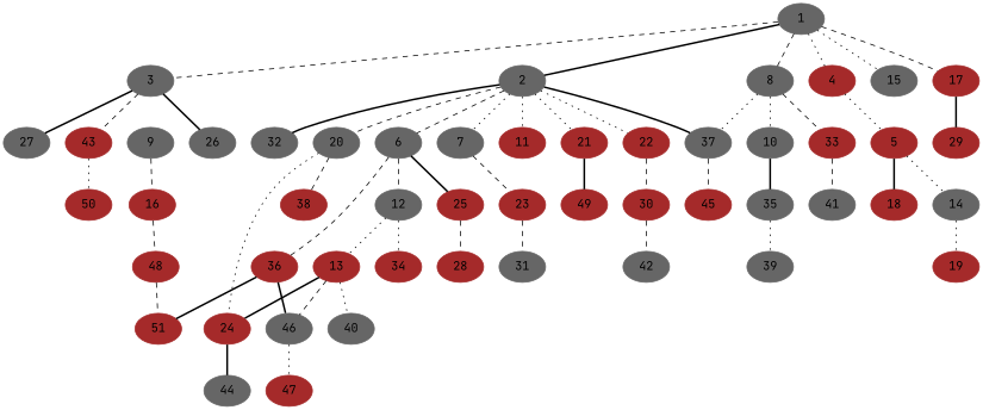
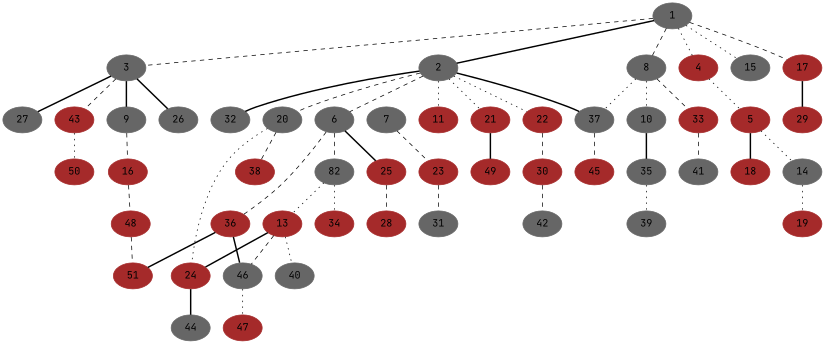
  graph {
    fontname="JetBrains Mono"
    node [color=brown fontname="JetBrains Mono" style=filled]
    edge [fontname="JetBrains Mono" style=dashed]
    1 [color=gray40]
    2 [color=gray40]
    3 [color=gray40]
    4
    8 [color=gray40]
    15 [color=gray40]
    17
    6 [color=gray40]
    7 [color=gray40]
    11
    20 [color=gray40]
    21
    22
    32 [color=gray40]
    37 [color=gray40]
    9 [color=gray40]
    26 [color=gray40]
    27 [color=gray40]
    43
    5
    10 [color=gray40]
    33
    29
-   12 [color=gray40]
+   12 [color=gray40 label=82]
    25
    36
    23
    24
    38
    49
    30
    45
    16
    50
    14 [color=gray40]
    18
    19
    13
    34
    28
    46 [color=gray40]
    51
    31 [color=gray40]
    35 [color=gray40]
    41 [color=gray40]
    48
    39 [color=gray40]
    40 [color=gray40]
    44 [color=gray40]
    47
    42 [color=gray40]
    1 -- 2 [style=bold]
    1 -- 3
    1 -- 4 [style=dotted]
    1 -- 8
    1 -- 15 [style=dotted]
    1 -- 17
    2 -- 6
-   2 -- 7 [style=dotted]
    2 -- 11 [style=dotted]
    2 -- 20
    2 -- 21 [style=dotted]
    2 -- 22 [style=dotted]
    2 -- 32 [style=bold]
    2 -- 37 [style=bold]
+   3 -- 9 [style=bold]
    3 -- 26 [style=bold]
    3 -- 27 [style=bold]
    3 -- 43
    4 -- 5 [style=dotted]
    8 -- 37 [style=dotted]
    8 -- 10 [style=dotted]
    8 -- 33
    17 -- 29 [style=bold]
    6 -- 12
    6 -- 25 [style=bold]
    6 -- 36
    7 -- 23
    20 -- 24 [style=dotted]
    20 -- 38
    21 -- 49 [style=bold]
    22 -- 30
    37 -- 45
    9 -- 16
    43 -- 50 [style=dotted]
    5 -- 14 [style=dotted]
    5 -- 18 [style=bold]
    10 -- 35 [style=bold]
    33 -- 41
    12 -- 13 [style=dotted]
    12 -- 34 [style=dotted]
    25 -- 28
    36 -- 46 [style=bold]
    36 -- 51 [style=bold]
    23 -- 31
    24 -- 44 [style=bold]
    30 -- 42
    16 -- 48
    14 -- 19 [style=dotted]
    13 -- 24 [style=bold]
    13 -- 46
    13 -- 40 [style=dotted]
    46 -- 47 [style=dotted]
    35 -- 39 [style=dotted]
    48 -- 51
  }
